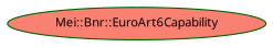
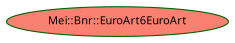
  digraph {
    rankdir=LR
    fontname="Noto Sans"
-   n1 [color=darkgreen fillcolor=salmon fontname="Noto Sans" fontsize=10 height=0.2 label="Mei::Bnr::EuroArt6Capability" shape=ellipse style=filled width=0.4]
+   n1 [color=darkgreen fillcolor=salmon fontname="Noto Sans" fontsize=10 height=0.2 label="Mei::Bnr::EuroArt6EuroArt" shape=ellipse style=filled width=0.4]
  }
